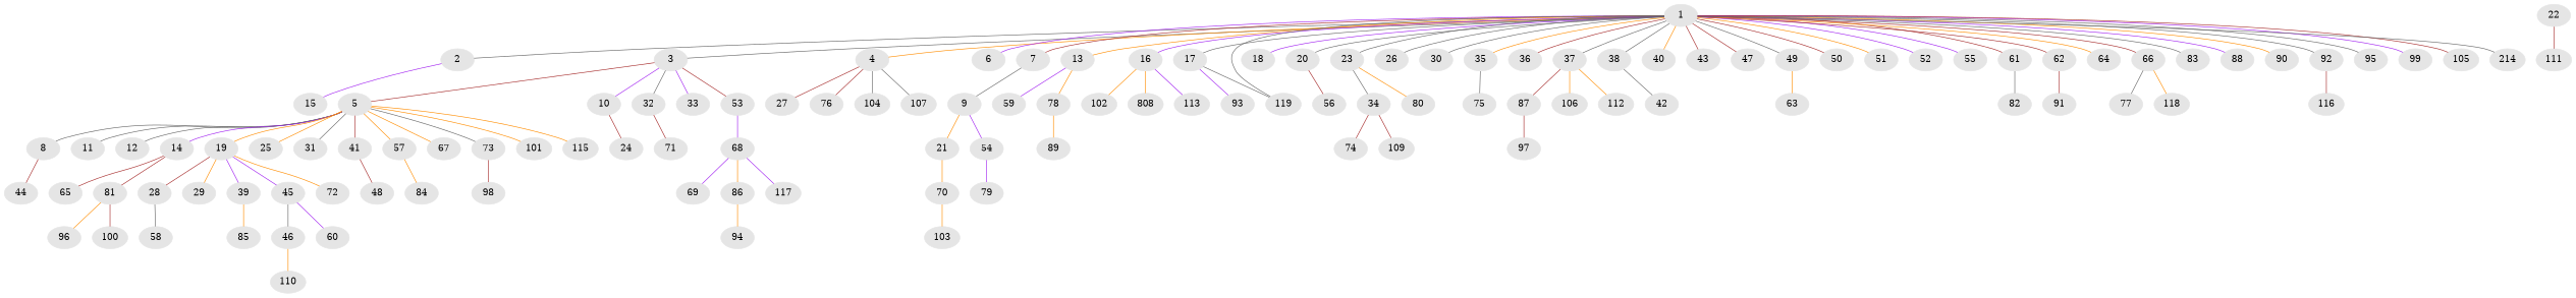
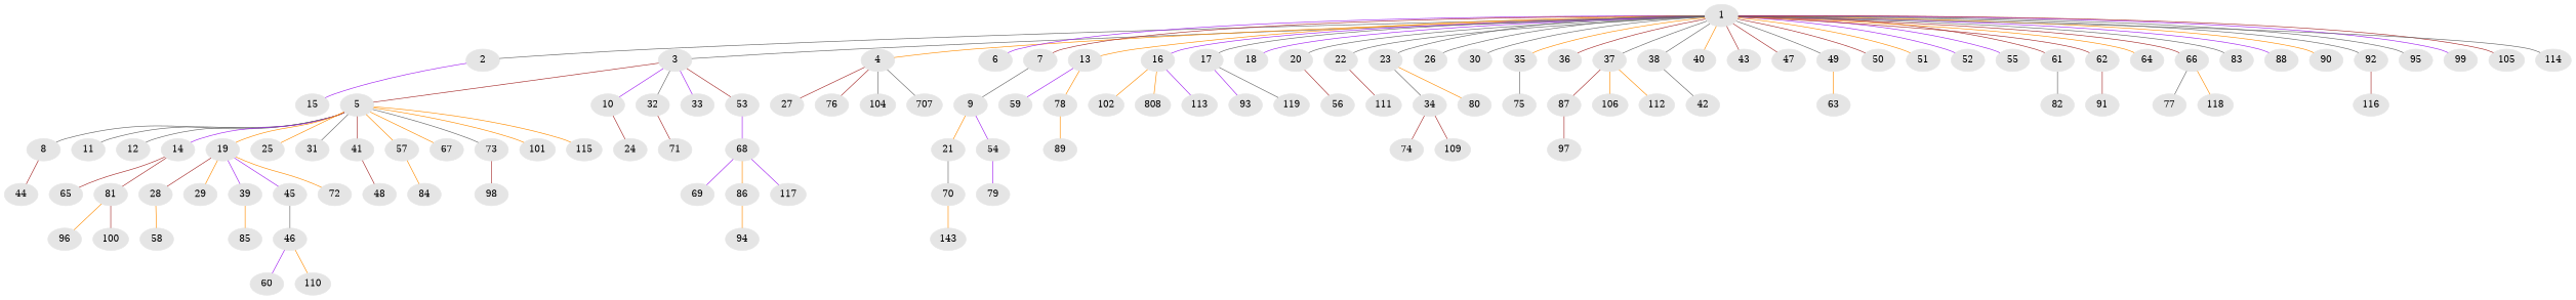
  graph {
    node [color=gray90 style=filled]
    edge [color=darkorange]
    1
    2
    3
    4
    6
    7
    13
    16
    17
    18
    20
    22
    23
    26
    30
    35
    36
    37
    38
    40
    43
    47
    49
    50
    51
    52
    55
    61
    62
    64
    66
    83
    88
    90
    92
    95
    99
    105
-   114 [label=214]
+   114
    15
    5
    10
    32
    33
    53
    27
    76
    104
-   107
+   107 [label=707]
    9
    59
    78
    102
    n54 [label=808]
    113
    93
    119
    56
    111
    34
    80
    75
    87
    106
    112
    42
    63
    82
    91
    77
    118
    116
    8
    11
    12
    14
    19
    25
    31
    41
    57
    67
    73
    101
    115
    24
    71
    68
    44
    65
    81
    28
    29
    39
    45
    72
    48
    84
    98
    21
    54
    70
    79
    89
    96
    100
    58
    85
    46
    60
-   103
+   103 [label=143]
    74
    109
    97
    110
    69
    86
    117
    94
    1 -- 2 [color=gray40]
    1 -- 3 [color=gray40]
    1 -- 4
    1 -- 6 [color=purple]
    1 -- 7 [color=brown]
    1 -- 13
    1 -- 16 [color=purple]
    1 -- 17 [color=gray40]
    1 -- 18 [color=purple]
    1 -- 20 [color=gray40]
-   1 -- 119 [color=gray40]
+   1 -- 22 [color=gray40]
    1 -- 23 [color=gray40]
    1 -- 26 [color=gray40]
    1 -- 30 [color=gray40]
    1 -- 35
    1 -- 36 [color=brown]
    1 -- 37 [color=gray40]
    1 -- 38 [color=gray40]
    1 -- 40
    1 -- 43 [color=brown]
    1 -- 47 [color=brown]
    1 -- 49 [color=gray40]
    1 -- 50 [color=brown]
    1 -- 51
    1 -- 52 [color=purple]
    1 -- 55 [color=purple]
    1 -- 61 [color=brown]
    1 -- 62 [color=brown]
    1 -- 64
    1 -- 66 [color=brown]
    1 -- 83 [color=gray40]
    1 -- 88 [color=purple]
    1 -- 90
    1 -- 92 [color=gray40]
    1 -- 95 [color=gray40]
    1 -- 99 [color=purple]
    1 -- 105 [color=brown]
    1 -- 114 [color=gray40]
    2 -- 15 [color=purple]
    3 -- 5 [color=brown]
    3 -- 10 [color=purple]
    3 -- 32 [color=gray40]
    3 -- 33 [color=purple]
    3 -- 53 [color=brown]
    4 -- 27 [color=brown]
    4 -- 76 [color=brown]
    4 -- 104 [color=gray40]
    4 -- 107 [color=gray40]
    7 -- 9 [color=gray40]
    13 -- 59 [color=purple]
    13 -- 78
    16 -- 102
    16 -- n54
    16 -- 113 [color=purple]
    17 -- 93 [color=purple]
    17 -- 119 [color=gray40]
    20 -- 56 [color=brown]
    22 -- 111 [color=brown]
    23 -- 34 [color=gray40]
    23 -- 80
    35 -- 75 [color=gray40]
    37 -- 87 [color=brown]
    37 -- 106
    37 -- 112
    38 -- 42 [color=gray40]
    49 -- 63
    61 -- 82 [color=gray40]
    62 -- 91 [color=brown]
    66 -- 77 [color=gray40]
    66 -- 118
    92 -- 116 [color=brown]
    5 -- 8 [color=gray40]
    5 -- 11 [color=gray40]
    5 -- 12 [color=gray40]
    5 -- 14 [color=purple]
    5 -- 19
    5 -- 25
    5 -- 31 [color=gray40]
    5 -- 41 [color=brown]
    5 -- 57
    5 -- 67
    5 -- 73 [color=gray40]
    5 -- 101
    5 -- 115
    10 -- 24 [color=brown]
    32 -- 71 [color=brown]
    53 -- 68 [color=purple]
    9 -- 21
    9 -- 54 [color=purple]
    78 -- 89
    34 -- 74 [color=brown]
    34 -- 109 [color=brown]
    87 -- 97 [color=brown]
    8 -- 44 [color=brown]
    14 -- 65 [color=brown]
    14 -- 81 [color=brown]
    19 -- 28 [color=brown]
    19 -- 29
    19 -- 39 [color=purple]
    19 -- 45 [color=purple]
    19 -- 72
    41 -- 48 [color=brown]
    57 -- 84
    73 -- 98 [color=brown]
    68 -- 69 [color=purple]
    68 -- 86
    68 -- 117 [color=purple]
    81 -- 96
    81 -- 100 [color=brown]
-   28 -- 58 [color=gray40]
+   28 -- 58
    39 -- 85
    45 -- 46 [color=gray40]
-   45 -- 60 [color=purple]
-   21 -- 70
+   46 -- 60 [color=purple]
+   21 -- 70 [color=gray40]
    54 -- 79 [color=purple]
    70 -- 103
    46 -- 110
    86 -- 94
  }
